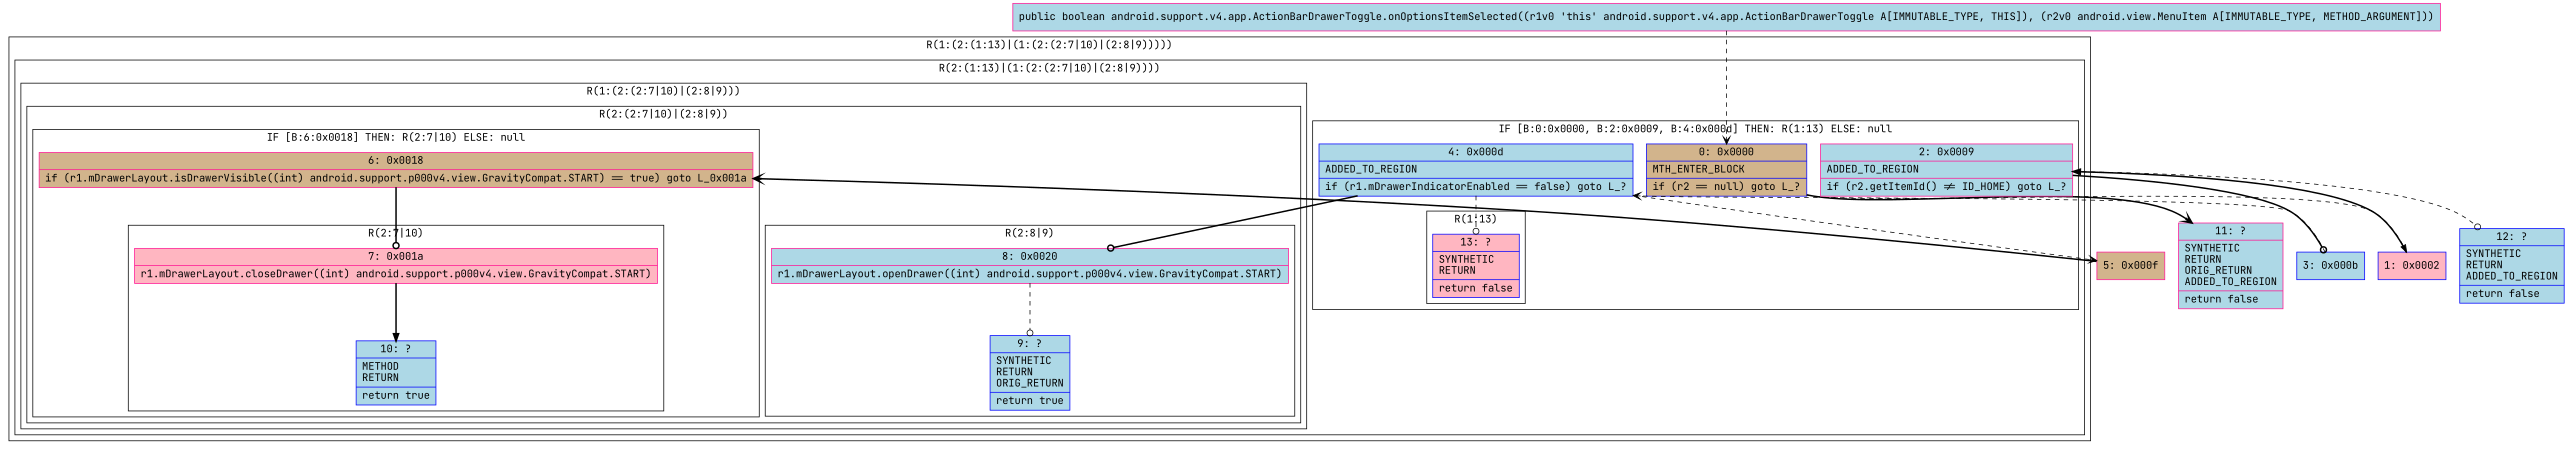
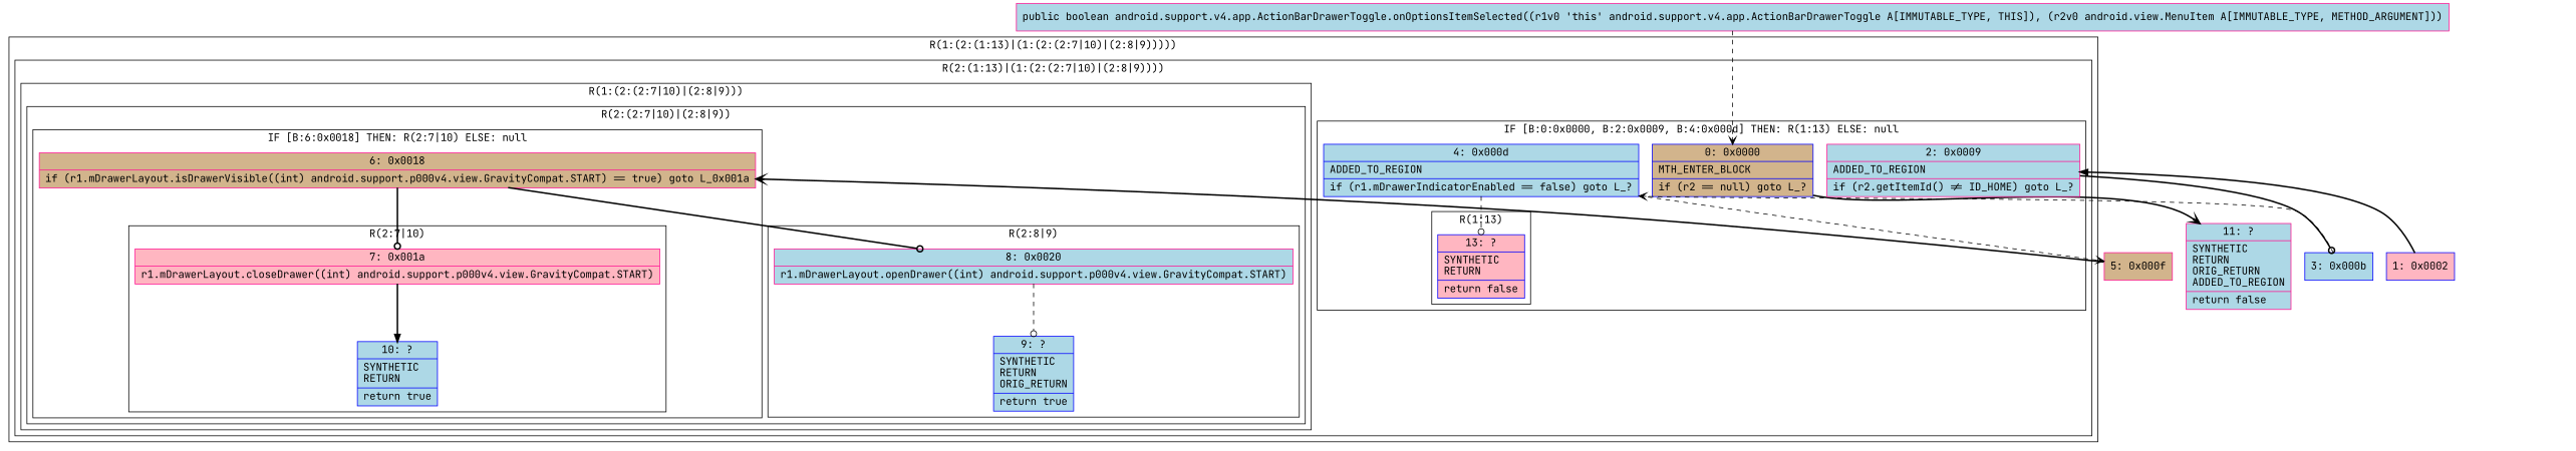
  digraph {
    fontname="JetBrains Mono"
    node [color=blue fillcolor=lightblue fontname="JetBrains Mono" shape=record style=filled]
    edge [arrowhead=odot fontname="JetBrains Mono" style=dashed]
    n1 [fillcolor=lightpink label="{13\:\ ?|SYNTHETIC\lRETURN\l|return false\l}"]
    n2 [fillcolor=tan label="{0\:\ 0x0000|MTH_ENTER_BLOCK\l|if (r2 == null) goto L_?\l}"]
    n3 [color=deeppink label="{2\:\ 0x0009|ADDED_TO_REGION\l|if (r2.getItemId() != ID_HOME) goto L_?\l}"]
    n4 [label="{4\:\ 0x000d|ADDED_TO_REGION\l|if (r1.mDrawerIndicatorEnabled == false) goto L_?\l}"]
    n5 [color=deeppink fillcolor=lightpink label="{7\:\ 0x001a|r1.mDrawerLayout.closeDrawer((int) android.support.p000v4.view.GravityCompat.START)\l}"]
-   n6 [label="{10\:\ ?|METHOD\lRETURN\l|return true\l}"]
+   n6 [label="{10\:\ ?|SYNTHETIC\lRETURN\l|return true\l}"]
    n7 [color=deeppink fillcolor=tan label="{6\:\ 0x0018|if (r1.mDrawerLayout.isDrawerVisible((int) android.support.p000v4.view.GravityCompat.START) == true) goto L_0x001a\l}"]
    n8 [color=deeppink label="{8\:\ 0x0020|r1.mDrawerLayout.openDrawer((int) android.support.p000v4.view.GravityCompat.START)\l}"]
    n9 [label="{9\:\ ?|SYNTHETIC\lRETURN\lORIG_RETURN\l|return true\l}"]
    n10 [fillcolor=lightpink label="{1\:\ 0x0002}"]
    n11 [color=deeppink label="{11\:\ ?|SYNTHETIC\lRETURN\lORIG_RETURN\lADDED_TO_REGION\l|return false\l}"]
    n12 [label="{3\:\ 0x000b}"]
-   n13 [label="{12\:\ ?|SYNTHETIC\lRETURN\lADDED_TO_REGION\l|return false\l}"]
    n14 [color=deeppink fillcolor=tan label="{5\:\ 0x000f}"]
    n15 [color=deeppink label="{public boolean android.support.v4.app.ActionBarDrawerToggle.onOptionsItemSelected((r1v0 'this' android.support.v4.app.ActionBarDrawerToggle A[IMMUTABLE_TYPE, THIS]), (r2v0 android.view.MenuItem A[IMMUTABLE_TYPE, METHOD_ARGUMENT])) }"]
    subgraph cluster_1 {
      label="R(1:(2:(1:13)|(1:(2:(2:7|10)|(2:8|9)))))"
      subgraph cluster_2 {
        label="R(2:(1:13)|(1:(2:(2:7|10)|(2:8|9))))"
        subgraph cluster_3 {
          label="IF [B:0:0x0000, B:2:0x0009, B:4:0x000d] THEN: R(1:13) ELSE: null"
          n2
          n3
          n4
          subgraph cluster_4 {
            label="R(1:13)"
            n1
          }
        }
        subgraph cluster_5 {
          label="R(1:(2:(2:7|10)|(2:8|9)))"
          subgraph cluster_6 {
            label="R(2:(2:7|10)|(2:8|9))"
            subgraph cluster_7 {
              label="IF [B:6:0x0018] THEN: R(2:7|10) ELSE: null"
              n7
              subgraph cluster_8 {
                label="R(2:7|10)"
                n5
                n6
              }
            }
            subgraph cluster_9 {
              label="R(2:8|9)"
              n8
              n9
            }
          }
        }
      }
    }
-   n2 -> n10 [arrowhead=normal]
    n2 -> n11 [arrowhead=vee style=bold]
    n3 -> n12 [style=bold]
-   n3 -> n13
    n4 -> n1
    n4 -> n14 [arrowhead=vee]
    n5 -> n6 [arrowhead=normal style=bold]
    n7 -> n5 [style=bold]
-   n4 -> n8 [style=bold]
+   n7 -> n8 [style=bold]
    n8 -> n9
    n10 -> n3 [arrowhead=normal style=bold]
    n12 -> n4 [arrowhead=vee]
    n14 -> n7 [arrowhead=vee style=bold]
    n15 -> n2 [arrowhead=vee]
  }
